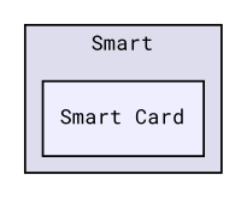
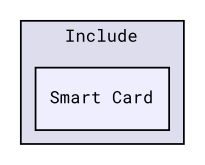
  digraph {
    compound=true
    fontname="Roboto Mono"
    n1 [fillcolor="#eeeeff" fontname="Roboto Mono" fontsize=10 label="Smart Card" pencolor=black shape=box style=filled]
    subgraph cluster_1 {
      bgcolor="#ddddee"
      fontsize=10
-     label=Smart
+     label=Include
      pencolor=black
      n1
    }
  }
